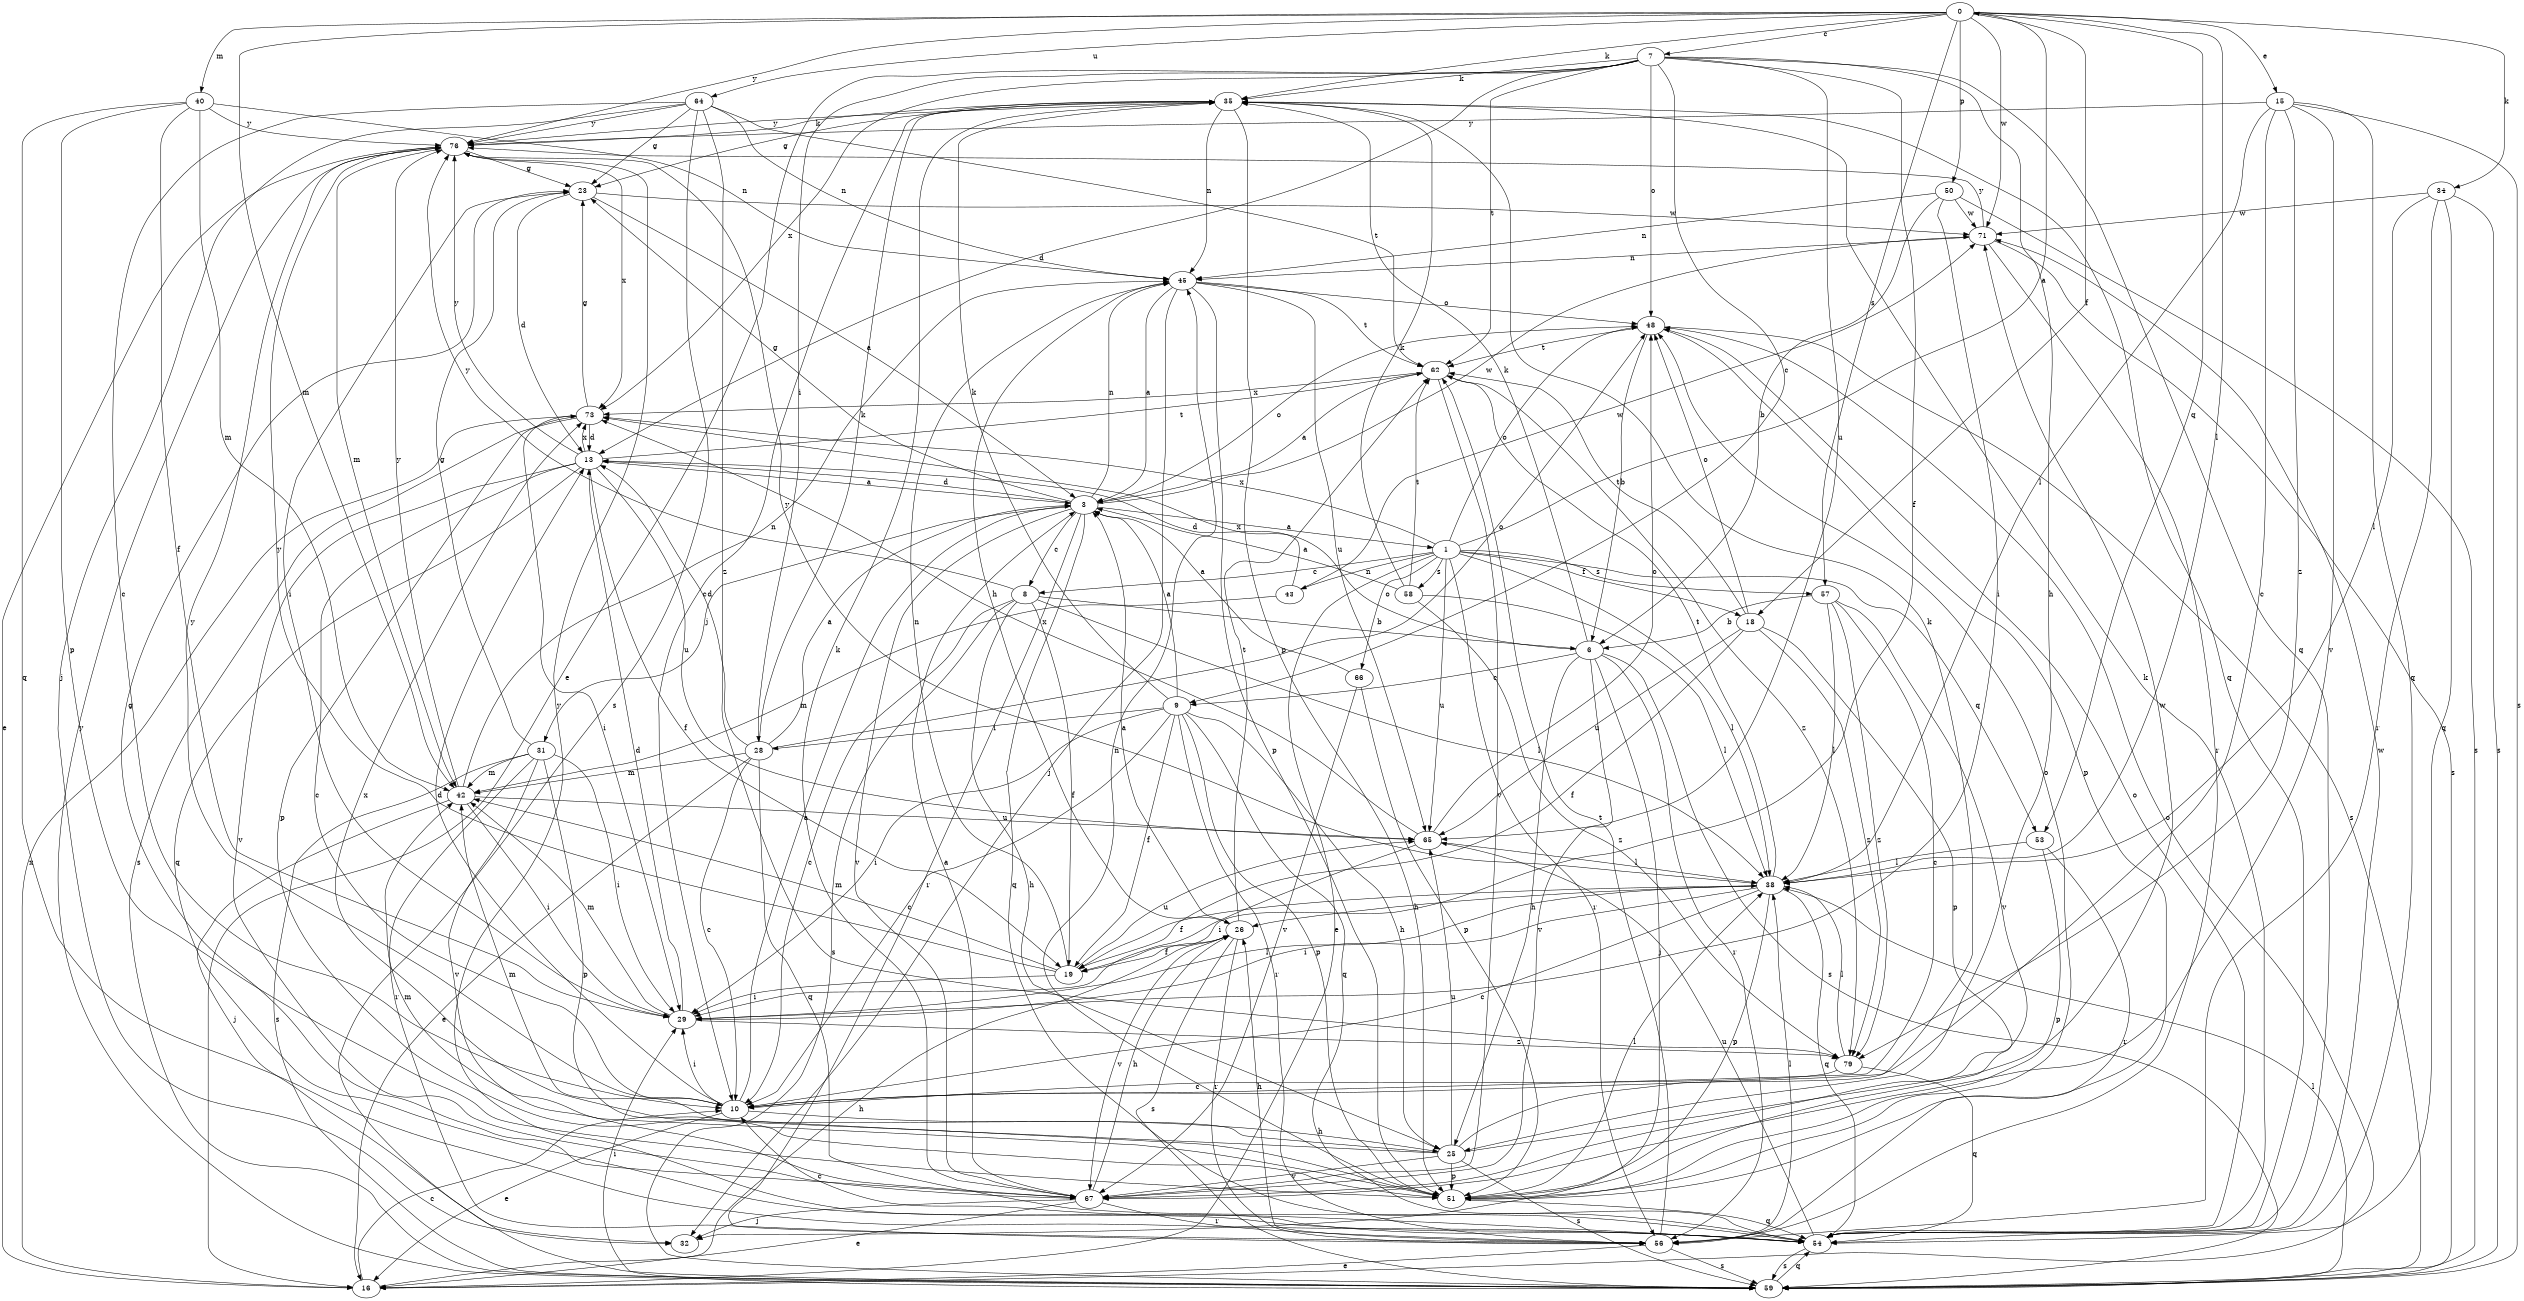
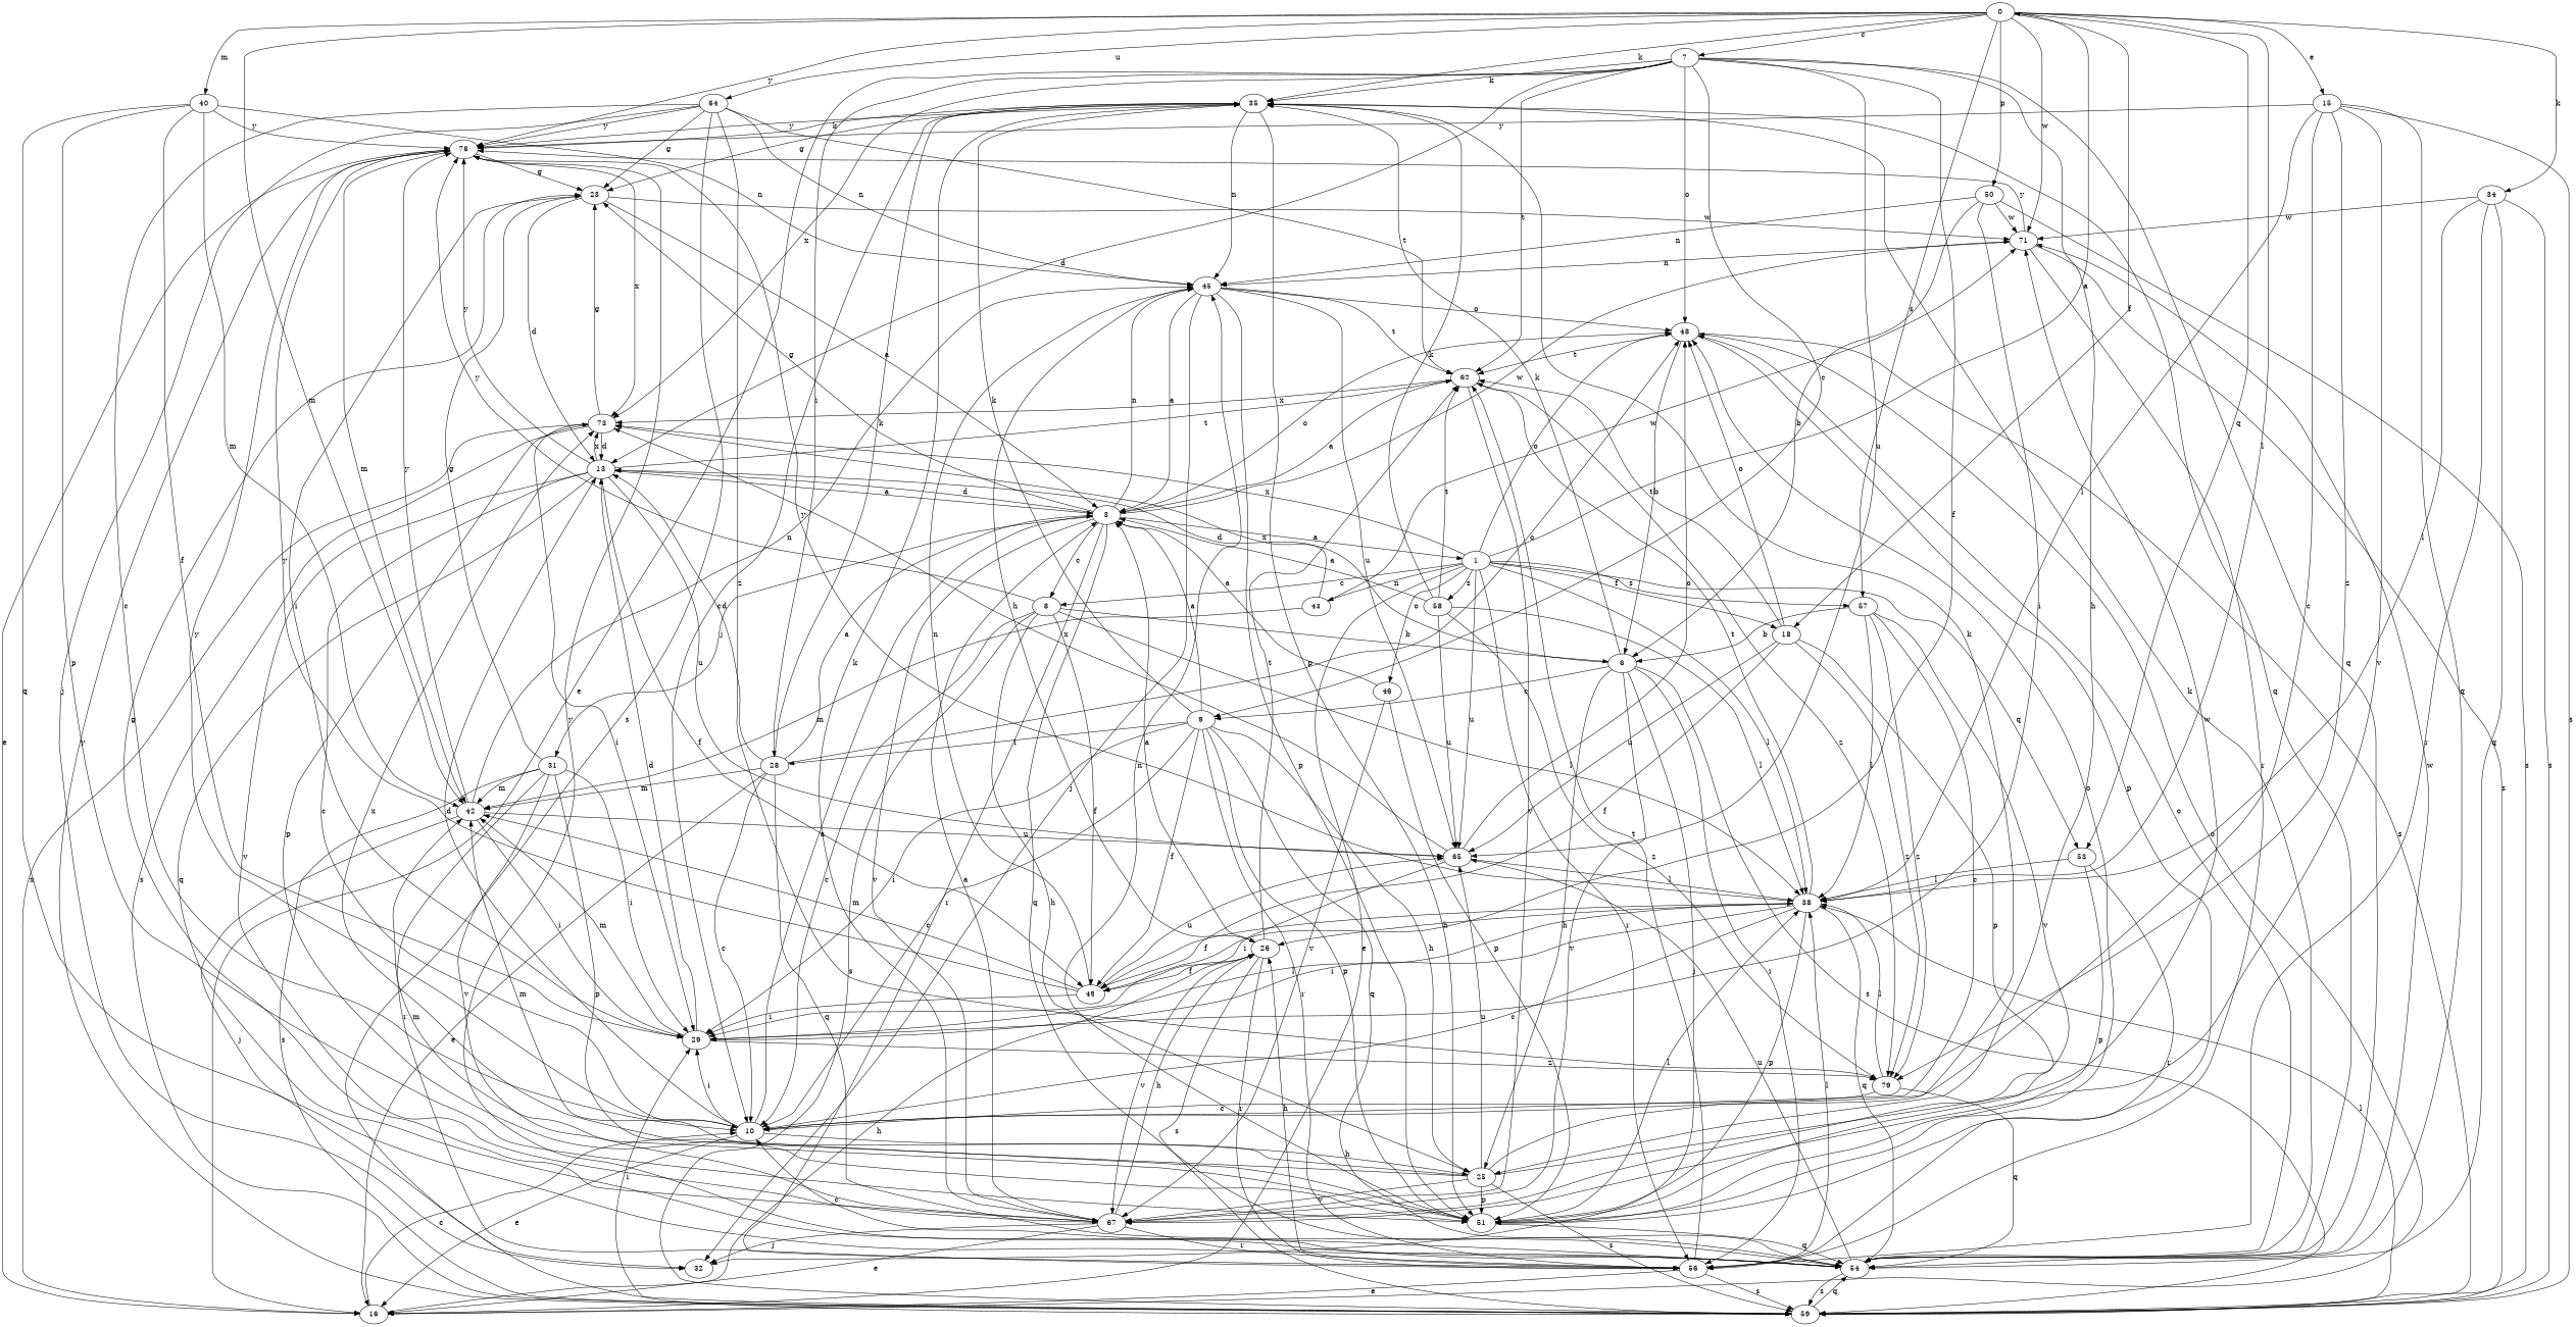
  strict digraph {
    0
    7
    15
    18
    34
    35
    38
    40
    42
    50
    53
    57
    64
    71
    76
    16
    48
    65
    73
    13
    54
    9
    25
-   19
+   19 [label=49]
    28
    62
    67
    59
    10
    79
    51
    56
    23
    45
    29
    26
    32
    6
    1
    8
    43
-   46 [label=66]
+   46
    58
    3
    31
    0 -> 7 [label=c]
    0 -> 15 [label=e]
    0 -> 18 [label=f]
    0 -> 34 [label=k]
    0 -> 35 [label=k]
    0 -> 38 [label=l]
    0 -> 40 [label=m]
    0 -> 42 [label=m]
    0 -> 50 [label=p]
    0 -> 53 [label=q]
    0 -> 57 [label=s]
    0 -> 64 [label=u]
    0 -> 71 [label=w]
    0 -> 76 [label=y]
    7 -> 35 [label=k]
    7 -> 16 [label=e]
    7 -> 48 [label=o]
    7 -> 65 [label=u]
    7 -> 73 [label=x]
    7 -> 13 [label=d]
    7 -> 54 [label=q]
    7 -> 9 [label=c]
    7 -> 25 [label=h]
    7 -> 19 [label=f]
    7 -> 28 [label=i]
    7 -> 62 [label=t]
    15 -> 38 [label=l]
    15 -> 76 [label=y]
    15 -> 54 [label=q]
    15 -> 67 [label=v]
    15 -> 59 [label=s]
    15 -> 10 [label=c]
    15 -> 79 [label=z]
    18 -> 48 [label=o]
    18 -> 65 [label=u]
    18 -> 19 [label=f]
    18 -> 62 [label=t]
    18 -> 79 [label=z]
    18 -> 51 [label=p]
    34 -> 38 [label=l]
    34 -> 71 [label=w]
    34 -> 54 [label=q]
    34 -> 59 [label=s]
    34 -> 56 [label=r]
    35 -> 76 [label=y]
    35 -> 54 [label=q]
    35 -> 10 [label=c]
    35 -> 51 [label=p]
    35 -> 23 [label=g]
    35 -> 45 [label=n]
    38 -> 76 [label=y]
    38 -> 54 [label=q]
    38 -> 19 [label=f]
    38 -> 62 [label=t]
    38 -> 10 [label=c]
    38 -> 51 [label=p]
    38 -> 29 [label=i]
    38 -> 26 [label=h]
    40 -> 42 [label=m]
    40 -> 76 [label=y]
    40 -> 54 [label=q]
    40 -> 51 [label=p]
    40 -> 45 [label=n]
    40 -> 29 [label=f]
    42 -> 76 [label=y]
    42 -> 65 [label=u]
    42 -> 45 [label=n]
    42 -> 29 [label=i]
    42 -> 32 [label=j]
    50 -> 71 [label=w]
    50 -> 59 [label=s]
    50 -> 45 [label=n]
    50 -> 29 [label=i]
    50 -> 6 [label=b]
    53 -> 38 [label=l]
    53 -> 51 [label=p]
    53 -> 56 [label=r]
    57 -> 38 [label=l]
    57 -> 67 [label=v]
    57 -> 10 [label=c]
    57 -> 79 [label=z]
    57 -> 6 [label=b]
    64 -> 76 [label=y]
    64 -> 62 [label=t]
    64 -> 59 [label=s]
    64 -> 10 [label=c]
    64 -> 79 [label=z]
    64 -> 23 [label=g]
    64 -> 45 [label=n]
    64 -> 32 [label=j]
    71 -> 76 [label=y]
    71 -> 59 [label=s]
    71 -> 56 [label=r]
    71 -> 45 [label=n]
    76 -> 35 [label=k]
    76 -> 42 [label=m]
    76 -> 16 [label=e]
    76 -> 73 [label=x]
    76 -> 23 [label=g]
    16 -> 48 [label=o]
    16 -> 73 [label=x]
    16 -> 10 [label=c]
    16 -> 26 [label=h]
    48 -> 62 [label=t]
    48 -> 59 [label=s]
    48 -> 51 [label=p]
    48 -> 6 [label=b]
    65 -> 38 [label=l]
    65 -> 48 [label=o]
    65 -> 73 [label=x]
    65 -> 29 [label=i]
    73 -> 13 [label=d]
    73 -> 59 [label=s]
    73 -> 51 [label=p]
    73 -> 23 [label=g]
    73 -> 29 [label=i]
    13 -> 76 [label=y]
    13 -> 65 [label=u]
    13 -> 73 [label=x]
    13 -> 54 [label=q]
    13 -> 19 [label=f]
    13 -> 62 [label=t]
    13 -> 67 [label=v]
    13 -> 10 [label=c]
    13 -> 3 [label=a]
    54 -> 35 [label=k]
    54 -> 71 [label=w]
    54 -> 76 [label=y]
    54 -> 48 [label=o]
    54 -> 65 [label=u]
    54 -> 59 [label=s]
    54 -> 10 [label=c]
    9 -> 35 [label=k]
    9 -> 54 [label=q]
    9 -> 25 [label=h]
    9 -> 19 [label=f]
    9 -> 28 [label=i]
    9 -> 10 [label=c]
    9 -> 51 [label=p]
    9 -> 56 [label=r]
    9 -> 29 [label=i]
    9 -> 3 [label=a]
    25 -> 35 [label=k]
    25 -> 42 [label=m]
    25 -> 71 [label=w]
    25 -> 65 [label=u]
    25 -> 73 [label=x]
    25 -> 67 [label=v]
    25 -> 59 [label=s]
    25 -> 51 [label=p]
    19 -> 42 [label=m]
    19 -> 76 [label=y]
    19 -> 65 [label=u]
    19 -> 45 [label=n]
    19 -> 29 [label=i]
    28 -> 35 [label=k]
    28 -> 42 [label=m]
    28 -> 16 [label=e]
    28 -> 48 [label=o]
    28 -> 13 [label=d]
    28 -> 54 [label=q]
    28 -> 10 [label=c]
    28 -> 3 [label=a]
    62 -> 73 [label=x]
    62 -> 67 [label=v]
    62 -> 79 [label=z]
    62 -> 3 [label=a]
    67 -> 35 [label=k]
    67 -> 16 [label=e]
    67 -> 56 [label=r]
    67 -> 23 [label=g]
    67 -> 26 [label=h]
    67 -> 32 [label=j]
    67 -> 3 [label=a]
    59 -> 38 [label=l]
    59 -> 76 [label=y]
    59 -> 54 [label=q]
    59 -> 29 [label=i]
    10 -> 76 [label=y]
    10 -> 16 [label=e]
    10 -> 13 [label=d]
    10 -> 25 [label=h]
    10 -> 29 [label=i]
    10 -> 3 [label=a]
    79 -> 38 [label=l]
    79 -> 54 [label=q]
    79 -> 10 [label=c]
    51 -> 38 [label=l]
    51 -> 42 [label=m]
    51 -> 48 [label=o]
    51 -> 54 [label=q]
    51 -> 45 [label=n]
    56 -> 38 [label=l]
    56 -> 16 [label=e]
    56 -> 62 [label=t]
    56 -> 59 [label=s]
    56 -> 26 [label=h]
    23 -> 71 [label=w]
    23 -> 13 [label=d]
    23 -> 29 [label=i]
    23 -> 3 [label=a]
    45 -> 48 [label=o]
    45 -> 65 [label=u]
    45 -> 62 [label=t]
    45 -> 51 [label=p]
    45 -> 26 [label=h]
    45 -> 32 [label=j]
    45 -> 3 [label=a]
    29 -> 38 [label=l]
    29 -> 42 [label=m]
    29 -> 13 [label=d]
    29 -> 79 [label=z]
    26 -> 19 [label=f]
    26 -> 62 [label=t]
    26 -> 67 [label=v]
    26 -> 59 [label=s]
    26 -> 56 [label=r]
    26 -> 3 [label=a]
    6 -> 35 [label=k]
    6 -> 73 [label=x]
    6 -> 9 [label=c]
    6 -> 25 [label=h]
    6 -> 67 [label=v]
    6 -> 59 [label=s]
    6 -> 56 [label=r]
    6 -> 32 [label=j]
    1 -> 0 [label=a]
    1 -> 18 [label=f]
    1 -> 38 [label=l]
    1 -> 53 [label=q]
    1 -> 57 [label=s]
    1 -> 16 [label=e]
    1 -> 48 [label=o]
    1 -> 65 [label=u]
    1 -> 73 [label=x]
    1 -> 56 [label=r]
    1 -> 8 [label=c]
    1 -> 43 [label=n]
    1 -> 46 [label=o]
    1 -> 58 [label=s]
    8 -> 38 [label=l]
    8 -> 76 [label=y]
    8 -> 25 [label=h]
    8 -> 19 [label=f]
    8 -> 59 [label=s]
    8 -> 10 [label=c]
    8 -> 6 [label=b]
    43 -> 42 [label=m]
    43 -> 71 [label=w]
    43 -> 13 [label=d]
    46 -> 67 [label=v]
    46 -> 51 [label=p]
    46 -> 3 [label=a]
    58 -> 35 [label=k]
    58 -> 38 [label=l]
+   58 -> 65 [label=u]
    58 -> 62 [label=t]
    58 -> 79 [label=z]
    58 -> 3 [label=a]
    3 -> 71 [label=w]
    3 -> 48 [label=o]
    3 -> 13 [label=d]
    3 -> 54 [label=q]
    3 -> 67 [label=v]
    3 -> 56 [label=r]
    3 -> 23 [label=g]
    3 -> 45 [label=n]
    3 -> 1 [label=a]
    3 -> 8 [label=c]
    3 -> 31 [label=j]
    31 -> 42 [label=m]
    31 -> 67 [label=v]
    31 -> 59 [label=s]
    31 -> 51 [label=p]
    31 -> 56 [label=r]
    31 -> 23 [label=g]
    31 -> 29 [label=i]
  }
